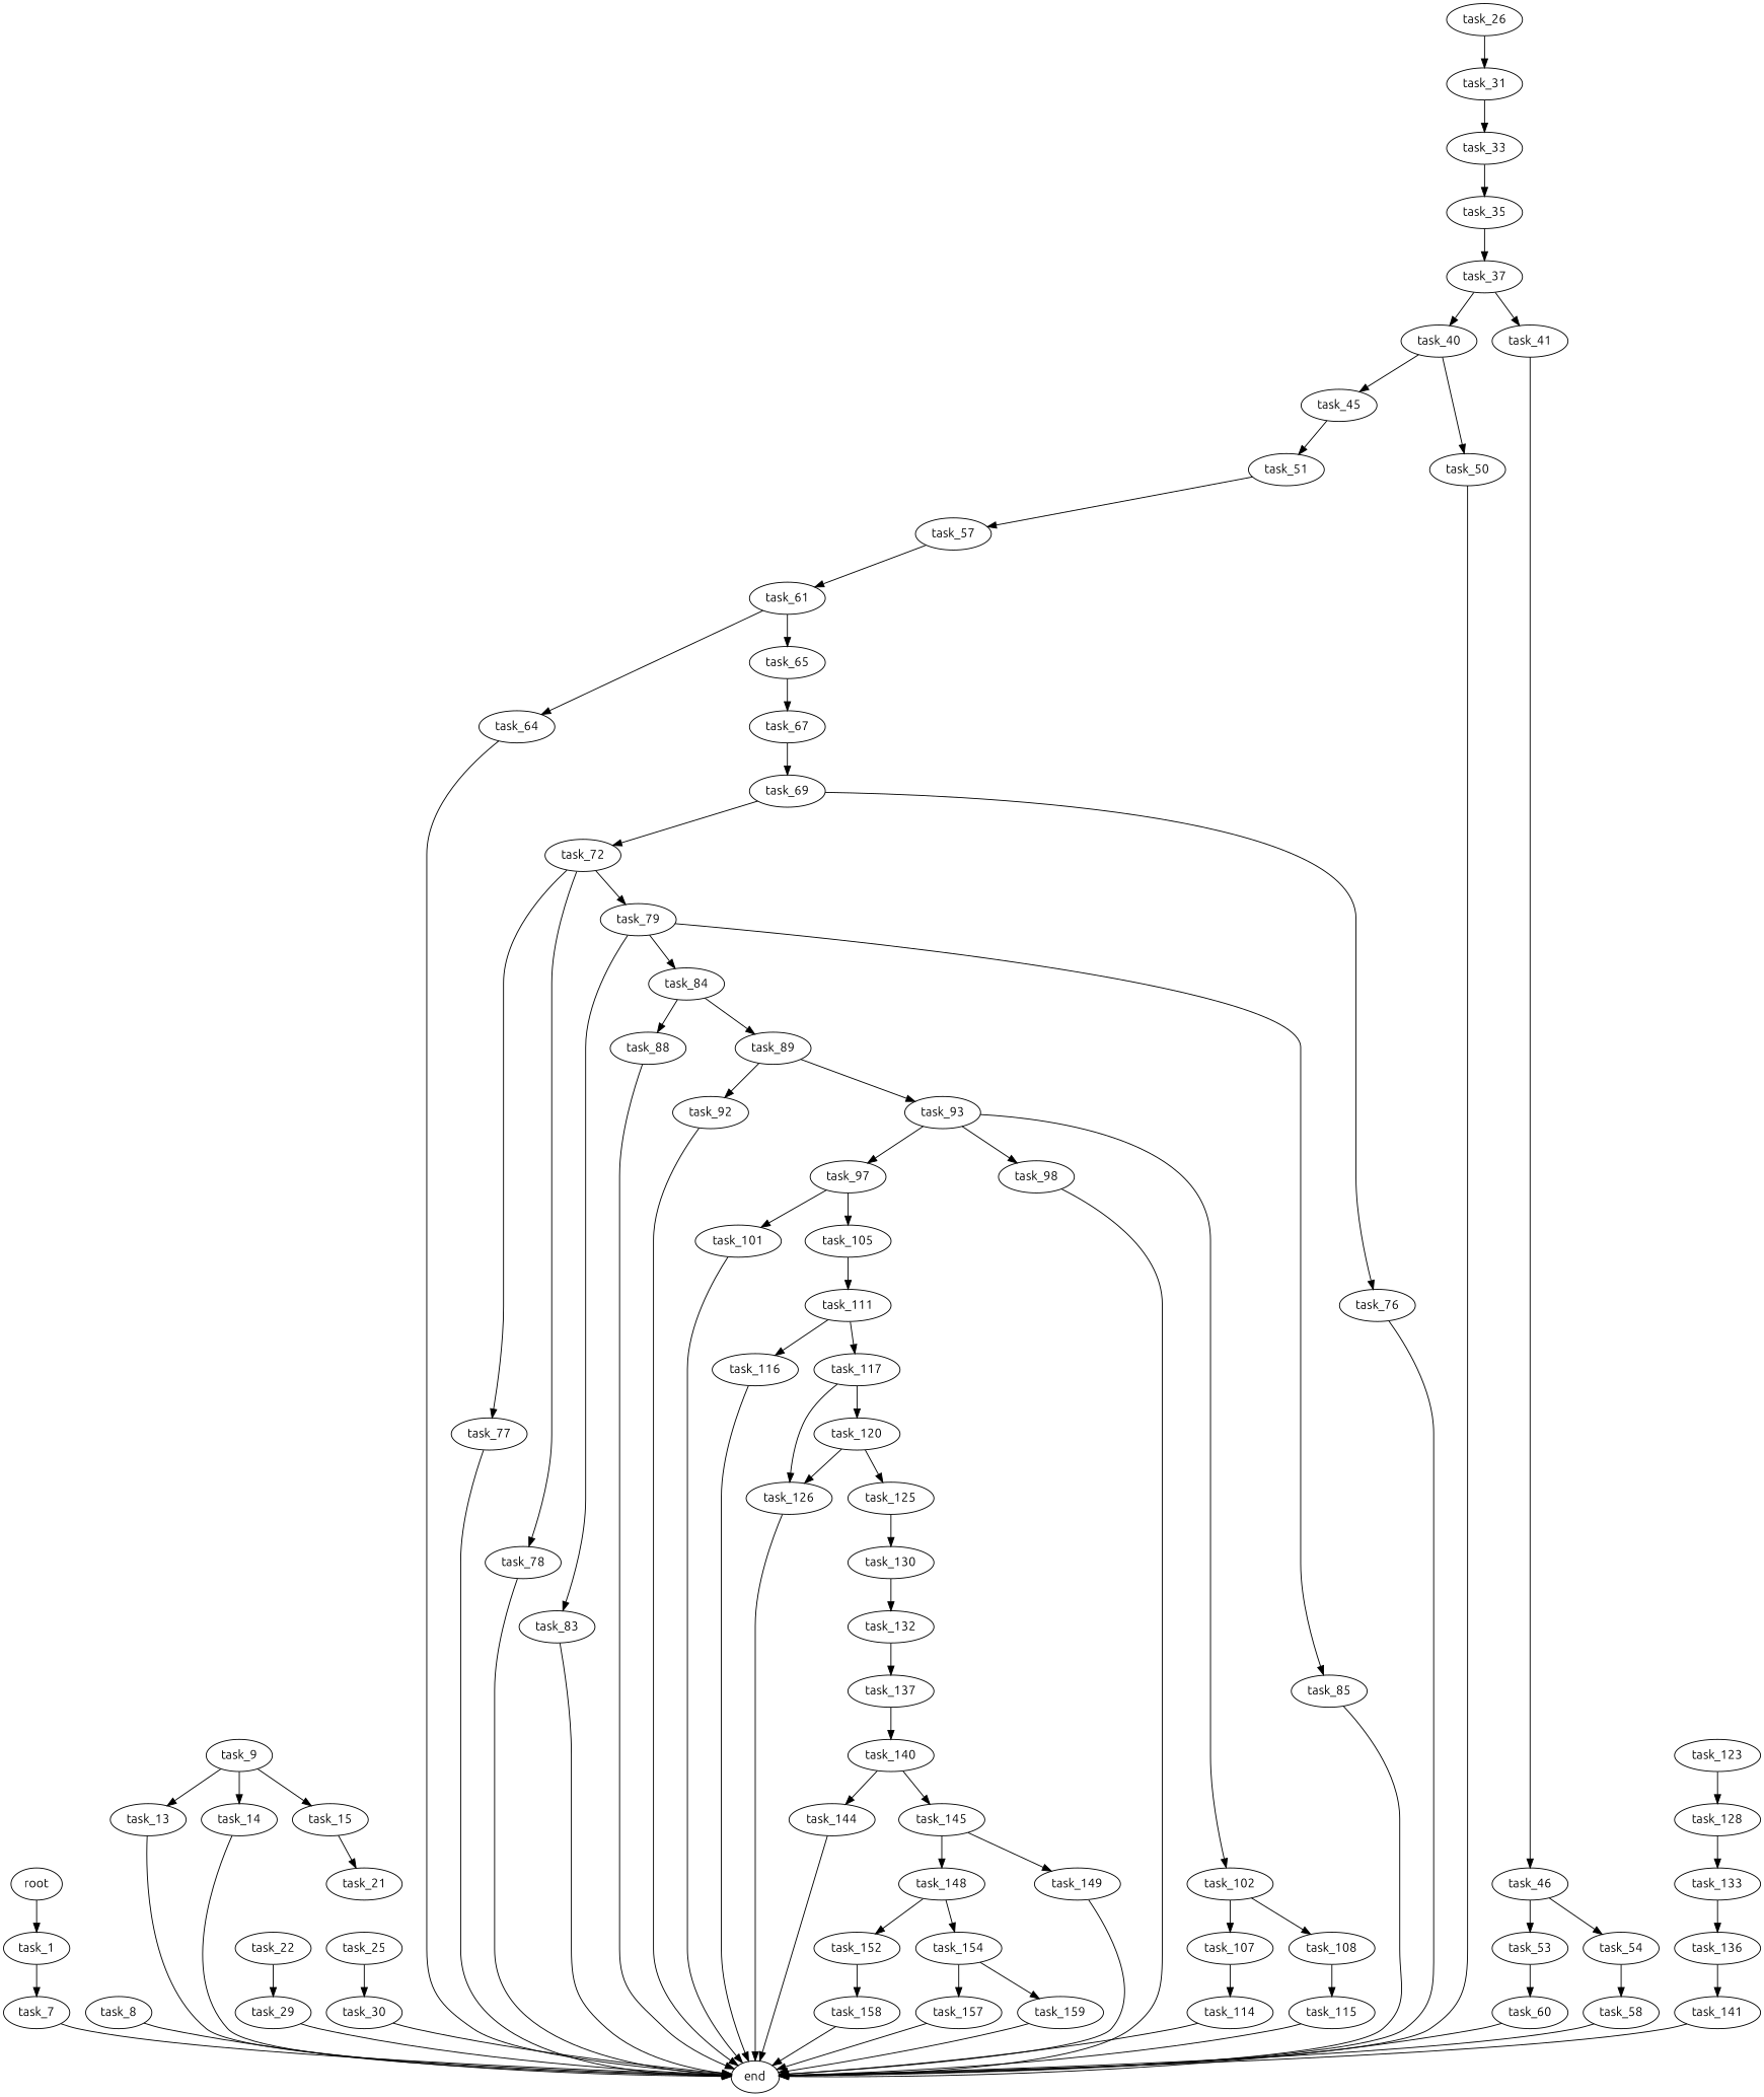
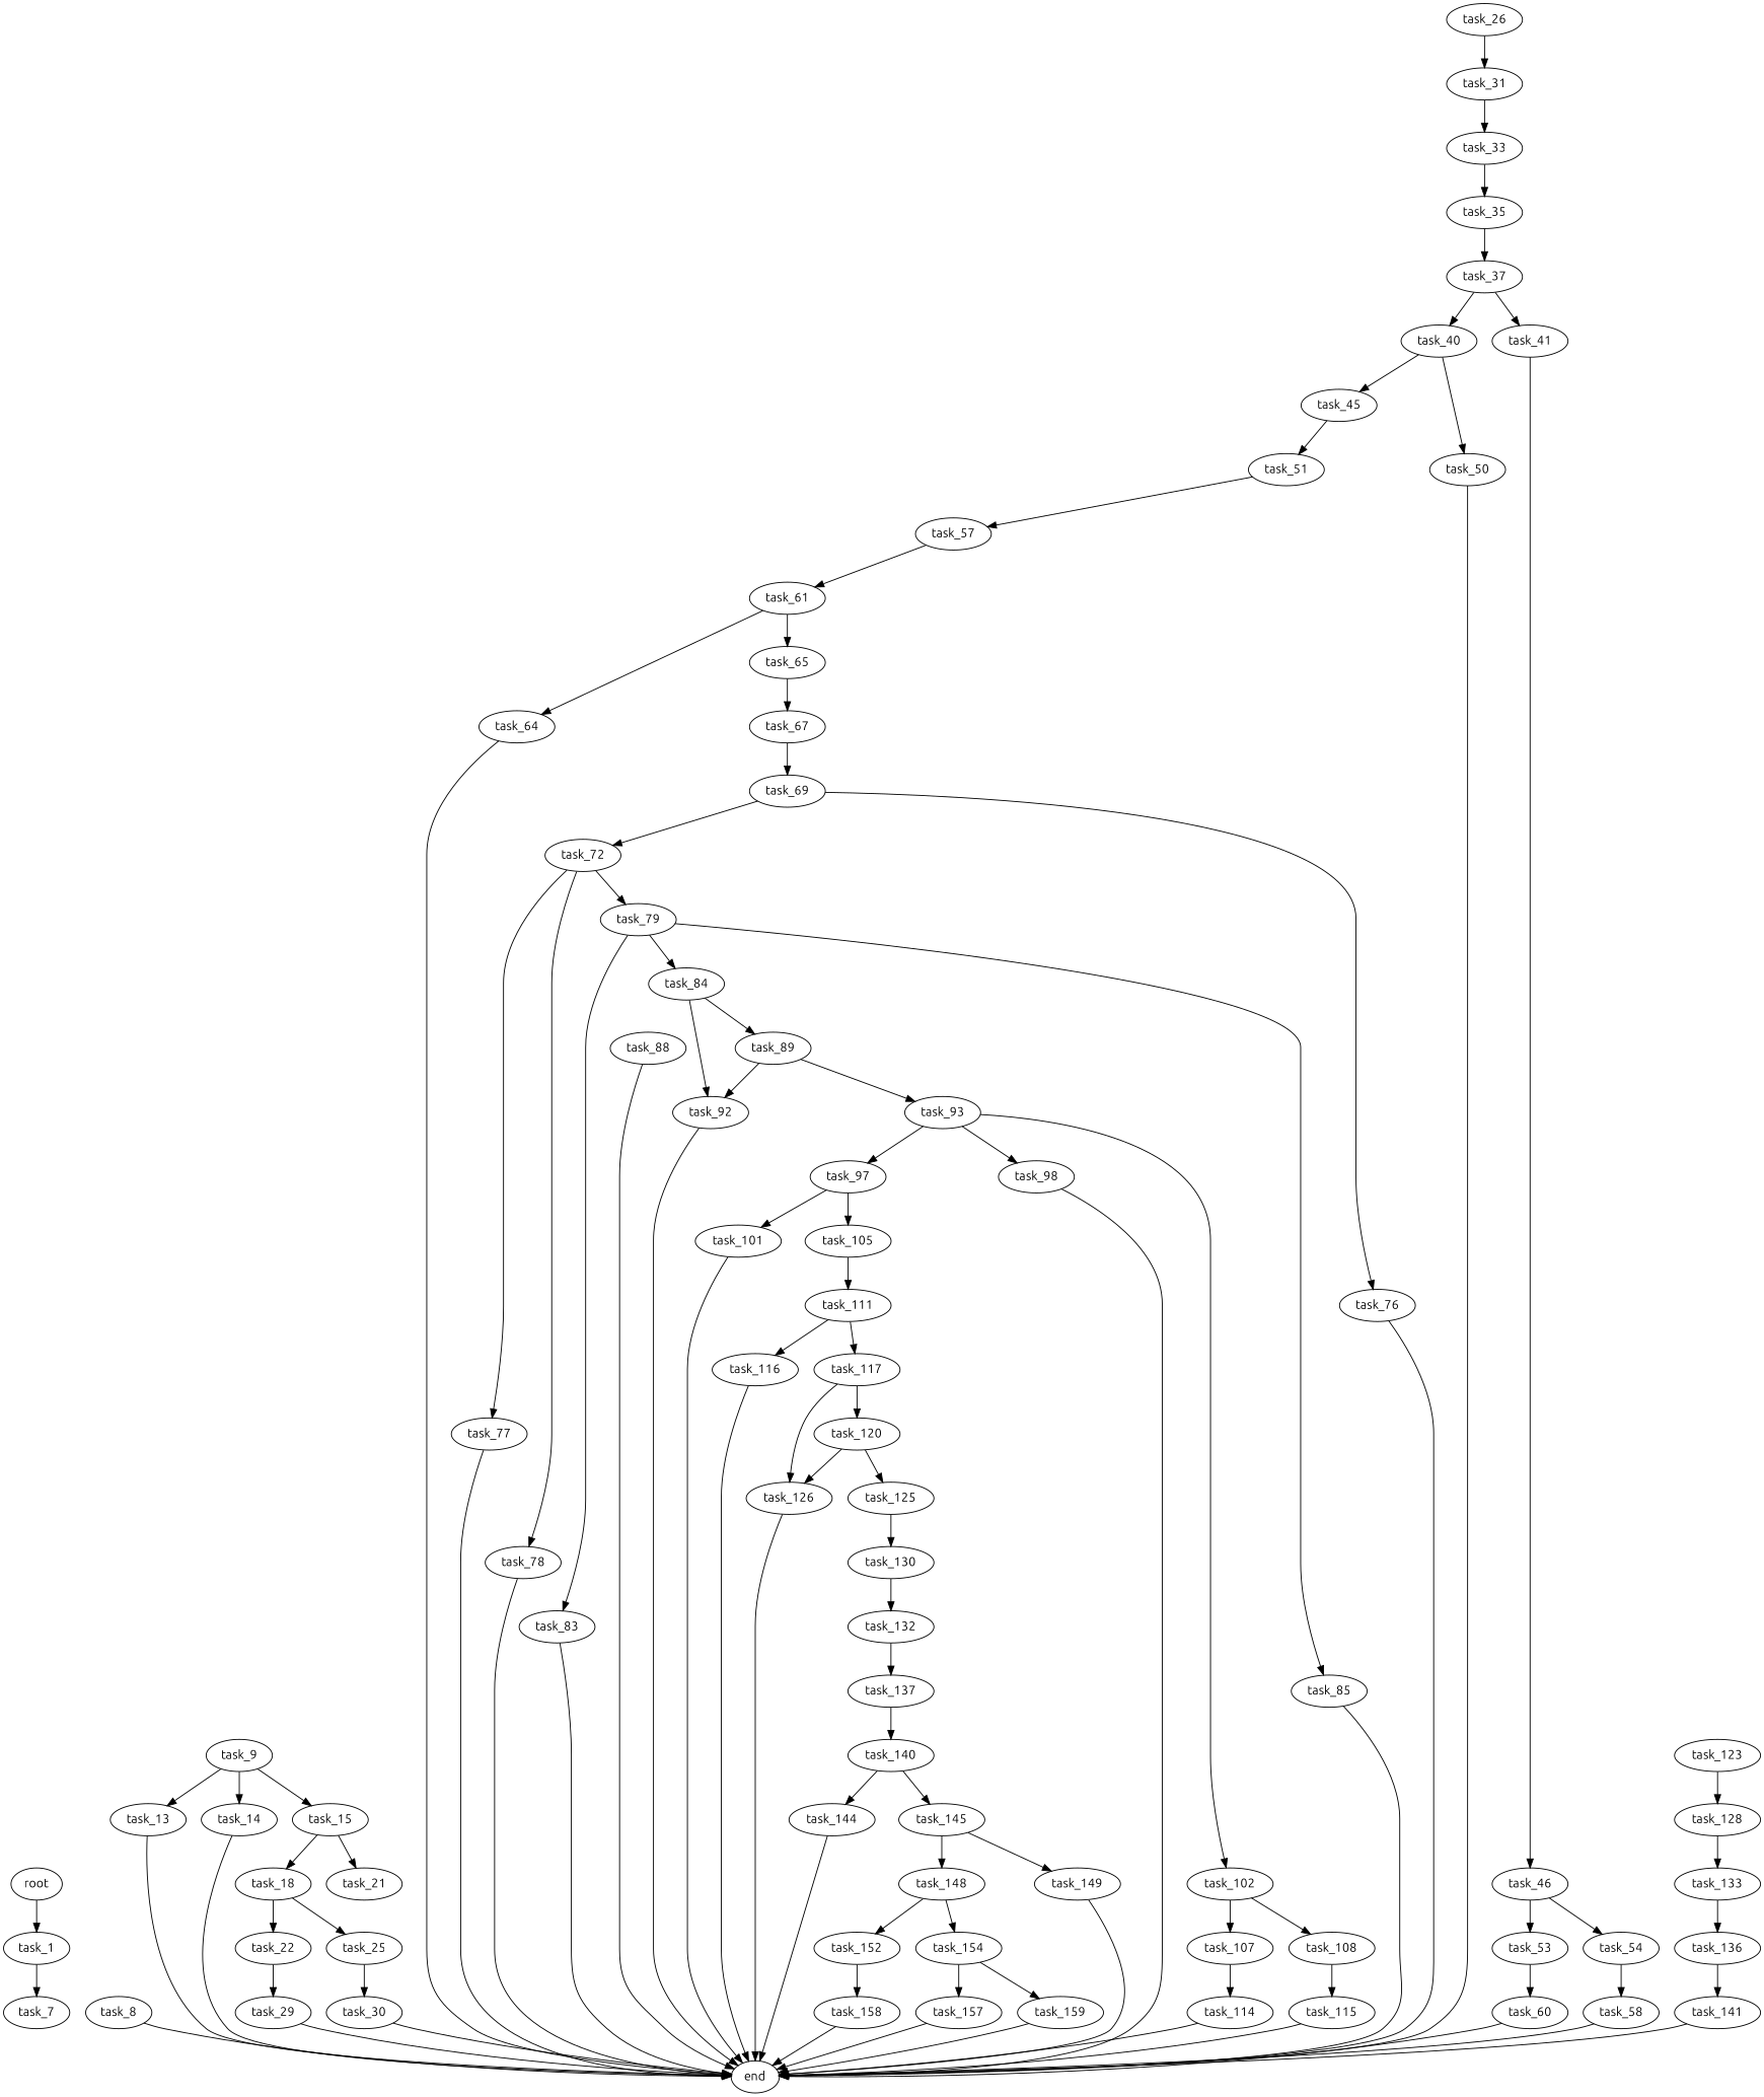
  digraph {
    fontname=Ubuntu
    node [fontname=Ubuntu]
    edge [fontname=Ubuntu]
    root
    task_1
    task_7
    end
    task_8
    task_9
    task_13
    task_14
    task_15
+   task_18
    task_21
    task_22
    task_25
    task_29
    task_30
    task_26
    task_31
    task_33
    task_35
    task_37
    task_40
    task_41
    task_45
    task_50
    task_46
    task_51
    task_53
    task_54
    task_57
    task_60
    task_58
    task_61
    task_64
    task_65
    task_67
    task_69
    task_72
    task_76
    task_77
    task_78
    task_79
    task_83
    task_84
    task_85
    task_88
    task_89
    task_92
    task_93
    task_97
    task_98
    task_102
    task_101
    task_105
    task_107
    task_108
    task_111
    task_114
    task_115
    task_116
    task_117
    task_120
    task_126
    task_125
    task_123
    task_128
    task_130
    task_133
    task_132
    task_136
    task_137
    task_140
    task_141
    task_144
    task_145
    task_148
    task_149
    task_152
    task_154
    task_158
    task_157
    task_159
    root -> task_1
    task_1 -> task_7
-   task_7 -> end
    task_8 -> end
    task_9 -> task_13
    task_9 -> task_14
    task_9 -> task_15
    task_13 -> end
    task_14 -> end
+   task_15 -> task_18
    task_15 -> task_21
+   task_18 -> task_22
+   task_18 -> task_25
    task_22 -> task_29
    task_25 -> task_30
    task_29 -> end
    task_30 -> end
    task_26 -> task_31
    task_31 -> task_33
    task_33 -> task_35
    task_35 -> task_37
    task_37 -> task_40
    task_37 -> task_41
    task_40 -> task_45
    task_40 -> task_50
    task_41 -> task_46
    task_45 -> task_51
    task_50 -> end
    task_46 -> task_53
    task_46 -> task_54
    task_51 -> task_57
    task_53 -> task_60
    task_54 -> task_58
    task_57 -> task_61
    task_60 -> end
    task_58 -> end
    task_61 -> task_64
    task_61 -> task_65
    task_64 -> end
    task_65 -> task_67
    task_67 -> task_69
    task_69 -> task_72
    task_69 -> task_76
    task_72 -> task_77
    task_72 -> task_78
    task_72 -> task_79
    task_76 -> end
    task_77 -> end
    task_78 -> end
    task_79 -> task_83
    task_79 -> task_84
    task_79 -> task_85
    task_83 -> end
-   task_84 -> task_88
+   task_84 -> task_92
    task_84 -> task_89
    task_85 -> end
    task_88 -> end
    task_89 -> task_92
    task_89 -> task_93
    task_92 -> end
    task_93 -> task_97
    task_93 -> task_98
    task_93 -> task_102
    task_97 -> task_101
    task_97 -> task_105
    task_98 -> end
    task_102 -> task_107
    task_102 -> task_108
    task_101 -> end
    task_105 -> task_111
    task_107 -> task_114
    task_108 -> task_115
    task_111 -> task_116
    task_111 -> task_117
    task_114 -> end
    task_115 -> end
    task_116 -> end
    task_117 -> task_120
    task_117 -> task_126
    task_120 -> task_126
    task_120 -> task_125
    task_126 -> end
    task_125 -> task_130
    task_123 -> task_128
    task_128 -> task_133
    task_130 -> task_132
    task_133 -> task_136
    task_132 -> task_137
    task_136 -> task_141
    task_137 -> task_140
    task_140 -> task_144
    task_140 -> task_145
    task_141 -> end
    task_144 -> end
    task_145 -> task_148
    task_145 -> task_149
    task_148 -> task_152
    task_148 -> task_154
    task_149 -> end
    task_152 -> task_158
    task_154 -> task_157
    task_154 -> task_159
    task_158 -> end
    task_157 -> end
    task_159 -> end
  }
